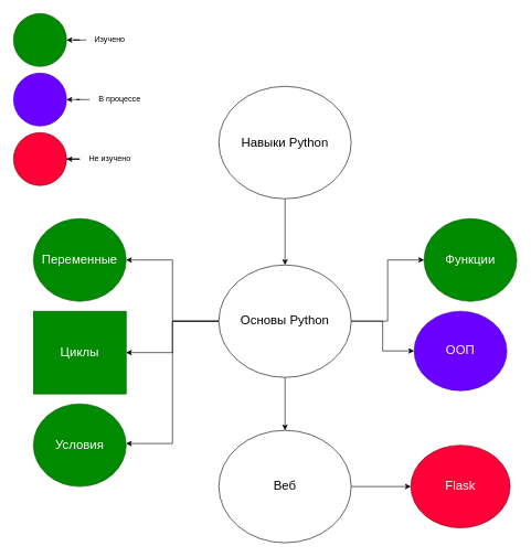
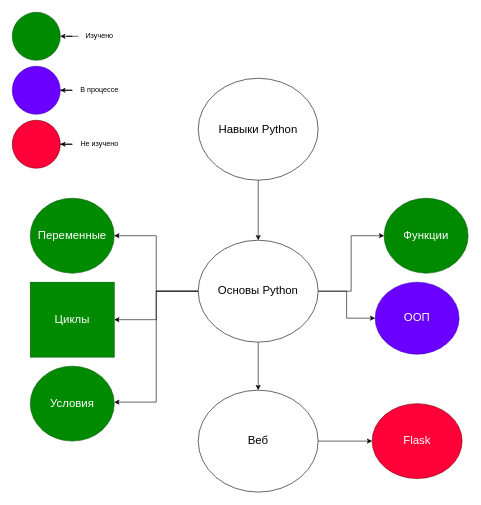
  <mxCell id="0" />
  <mxCell id="1" parent="0" />
  <mxCell id="2" style="edgeStyle=orthogonalEdgeStyle;rounded=0;orthogonalLoop=1;jettySize=auto;html=1;exitX=0.5;exitY=1;exitDx=0;exitDy=0;entryX=0.5;entryY=0;entryDx=0;entryDy=0;" edge="1" parent="1" source="3" target="10"><mxGeometry relative="1" as="geometry" /></mxCell>
  <mxCell id="3" value="&lt;span style=&quot;font-size: 19px;&quot;&gt;Навыки Python&lt;/span&gt;" style="ellipse;whiteSpace=wrap;html=1;" vertex="1" parent="1"><mxGeometry x="330" y="130" width="200" height="170" as="geometry" /></mxCell>
  <mxCell id="4" value="" style="edgeStyle=orthogonalEdgeStyle;rounded=0;orthogonalLoop=1;jettySize=auto;html=1;" edge="1" parent="1" source="10" target="11"><mxGeometry relative="1" as="geometry"><mxPoint x="210" y="420" as="targetPoint" /></mxGeometry></mxCell>
  <mxCell id="5" style="edgeStyle=orthogonalEdgeStyle;rounded=0;orthogonalLoop=1;jettySize=auto;html=1;entryX=1;entryY=0.5;entryDx=0;entryDy=0;" edge="1" parent="1" source="10" target="12"><mxGeometry relative="1" as="geometry"><mxPoint x="190" y="430" as="targetPoint" /></mxGeometry></mxCell>
  <mxCell id="6" style="edgeStyle=orthogonalEdgeStyle;rounded=0;orthogonalLoop=1;jettySize=auto;html=1;" edge="1" parent="1" source="10" target="22"><mxGeometry relative="1" as="geometry" /></mxCell>
  <mxCell id="7" style="edgeStyle=orthogonalEdgeStyle;rounded=0;orthogonalLoop=1;jettySize=auto;html=1;" edge="1" parent="1" source="10" target="23"><mxGeometry relative="1" as="geometry" /></mxCell>
  <mxCell id="8" style="edgeStyle=orthogonalEdgeStyle;rounded=0;orthogonalLoop=1;jettySize=auto;html=1;" edge="1" parent="1" source="10" target="24"><mxGeometry relative="1" as="geometry"><mxPoint x="200" y="670" as="targetPoint" /><Array as="points"><mxPoint x="260" y="485" /><mxPoint x="260" y="670" /></Array></mxGeometry></mxCell>
  <mxCell id="9" value="" style="edgeStyle=orthogonalEdgeStyle;rounded=0;orthogonalLoop=1;jettySize=auto;html=1;" edge="1" parent="1" source="10" target="26"><mxGeometry relative="1" as="geometry" /></mxCell>
  <mxCell id="10" value="&lt;span style=&quot;font-size: 19px;&quot;&gt;Основы Python&lt;br&gt;&lt;/span&gt;" style="ellipse;whiteSpace=wrap;html=1;" vertex="1" parent="1"><mxGeometry x="330" y="400" width="200" height="170" as="geometry" /></mxCell>
  <mxCell id="11" value="&lt;font style=&quot;font-size: 19px;&quot;&gt;Переменные&lt;/font&gt;" style="ellipse;whiteSpace=wrap;html=1;fillColor=#008a00;fontColor=#ffffff;strokeColor=#005700;" vertex="1" parent="1"><mxGeometry x="50" y="330" width="140" height="125" as="geometry" /></mxCell>
  <mxCell id="12" value="&lt;font style=&quot;font-size: 19px;&quot;&gt;Циклы&lt;/font&gt;" style="whiteSpace=wrap;html=1;fillColor=#008a00;fontColor=#ffffff;strokeColor=#005700;rounded=0;" vertex="1" parent="1"><mxGeometry x="50" y="470" width="140" height="125" as="geometry" /></mxCell>
  <mxCell id="13" value="" style="ellipse;whiteSpace=wrap;html=1;fillColor=#008a00;fontColor=#ffffff;strokeColor=#005700;" vertex="1" parent="1"><mxGeometry x="20" y="20" width="80" height="80" as="geometry" /></mxCell>
  <mxCell id="14" value="" style="ellipse;whiteSpace=wrap;html=1;fillColor=light-dark(#6A00FF,#FFFF00);strokeColor=#3700CC;fontColor=#ffffff;" vertex="1" parent="1"><mxGeometry x="20" y="110" width="80" height="80" as="geometry" /></mxCell>
  <mxCell id="15" value="" style="ellipse;whiteSpace=wrap;html=1;fillColor=light-dark(#FF0038,#FF3916);fontColor=#ffffff;strokeColor=#6F0000;" vertex="1" parent="1"><mxGeometry x="20" y="200" width="80" height="80" as="geometry" /></mxCell>
  <mxCell id="16" value="" style="edgeStyle=orthogonalEdgeStyle;rounded=0;orthogonalLoop=1;jettySize=auto;html=1;" edge="1" parent="1" source="17" target="13"><mxGeometry relative="1" as="geometry" /></mxCell>
  <mxCell id="17" value="Изучено" style="text;html=1;align=center;verticalAlign=middle;resizable=0;points=[];autosize=1;strokeColor=none;fillColor=none;" vertex="1" parent="1"><mxGeometry x="130" y="45" width="70" height="30" as="geometry" /></mxCell>
  <mxCell id="18" value="" style="edgeStyle=orthogonalEdgeStyle;rounded=0;orthogonalLoop=1;jettySize=auto;html=1;" edge="1" parent="1" source="19" target="14"><mxGeometry relative="1" as="geometry" /></mxCell>
- <mxCell id="19" value="В процессе" style="text;html=1;align=center;verticalAlign=middle;resizable=0;points=[];autosize=1;strokeColor=none;fillColor=none;" vertex="1" parent="1"><mxGeometry x="135" y="135" width="90" height="30" as="geometry" /></mxCell>
+ <mxCell id="19" value="В процессе" style="text;html=1;align=center;verticalAlign=middle;resizable=0;points=[];autosize=1;strokeColor=none;fillColor=none;" vertex="1" parent="1"><mxGeometry x="120" y="135" width="90" height="30" as="geometry" /></mxCell>
  <mxCell id="20" value="" style="edgeStyle=orthogonalEdgeStyle;rounded=0;orthogonalLoop=1;jettySize=auto;html=1;" edge="1" parent="1" source="21" target="15"><mxGeometry relative="1" as="geometry" /></mxCell>
  <mxCell id="21" value="Не изучено" style="text;html=1;align=center;verticalAlign=middle;resizable=0;points=[];autosize=1;strokeColor=none;fillColor=none;" vertex="1" parent="1"><mxGeometry x="120" y="225" width="90" height="30" as="geometry" /></mxCell>
  <mxCell id="22" value="&lt;font style=&quot;font-size: 19px;&quot;&gt;Функции&lt;/font&gt;" style="ellipse;whiteSpace=wrap;html=1;fillColor=#008a00;fontColor=#ffffff;strokeColor=#005700;" vertex="1" parent="1"><mxGeometry x="640" y="330" width="140" height="125" as="geometry" /></mxCell>
  <mxCell id="23" value="&lt;font style=&quot;font-size: 19px;&quot;&gt;ООП&lt;/font&gt;" style="ellipse;whiteSpace=wrap;html=1;fillColor=light-dark(#6A00FF,#FFFF00);strokeColor=#3700CC;fontColor=#ffffff;" vertex="1" parent="1"><mxGeometry x="625" y="470" width="140" height="120" as="geometry" /></mxCell>
  <mxCell id="24" value="&lt;font style=&quot;font-size: 19px;&quot;&gt;Условия&lt;/font&gt;" style="ellipse;whiteSpace=wrap;html=1;fillColor=#008a00;fontColor=#ffffff;strokeColor=#005700;" vertex="1" parent="1"><mxGeometry x="50" y="610" width="140" height="125" as="geometry" /></mxCell>
  <mxCell id="25" style="edgeStyle=orthogonalEdgeStyle;rounded=0;orthogonalLoop=1;jettySize=auto;html=1;" edge="1" parent="1" source="26" target="27"><mxGeometry relative="1" as="geometry" /></mxCell>
  <mxCell id="26" value="&lt;span style=&quot;font-size: 19px;&quot;&gt;Веб&lt;br&gt;&lt;/span&gt;" style="ellipse;whiteSpace=wrap;html=1;" vertex="1" parent="1"><mxGeometry x="330" y="650" width="200" height="170" as="geometry" /></mxCell>
  <mxCell id="27" value="&lt;font style=&quot;font-size: 19px;&quot;&gt;Flask&lt;/font&gt;" style="ellipse;whiteSpace=wrap;html=1;fillColor=light-dark(#FF0038,#FF3916);fontColor=#ffffff;strokeColor=#6F0000;" vertex="1" parent="1"><mxGeometry x="620" y="672.5" width="150" height="125" as="geometry" /></mxCell>
